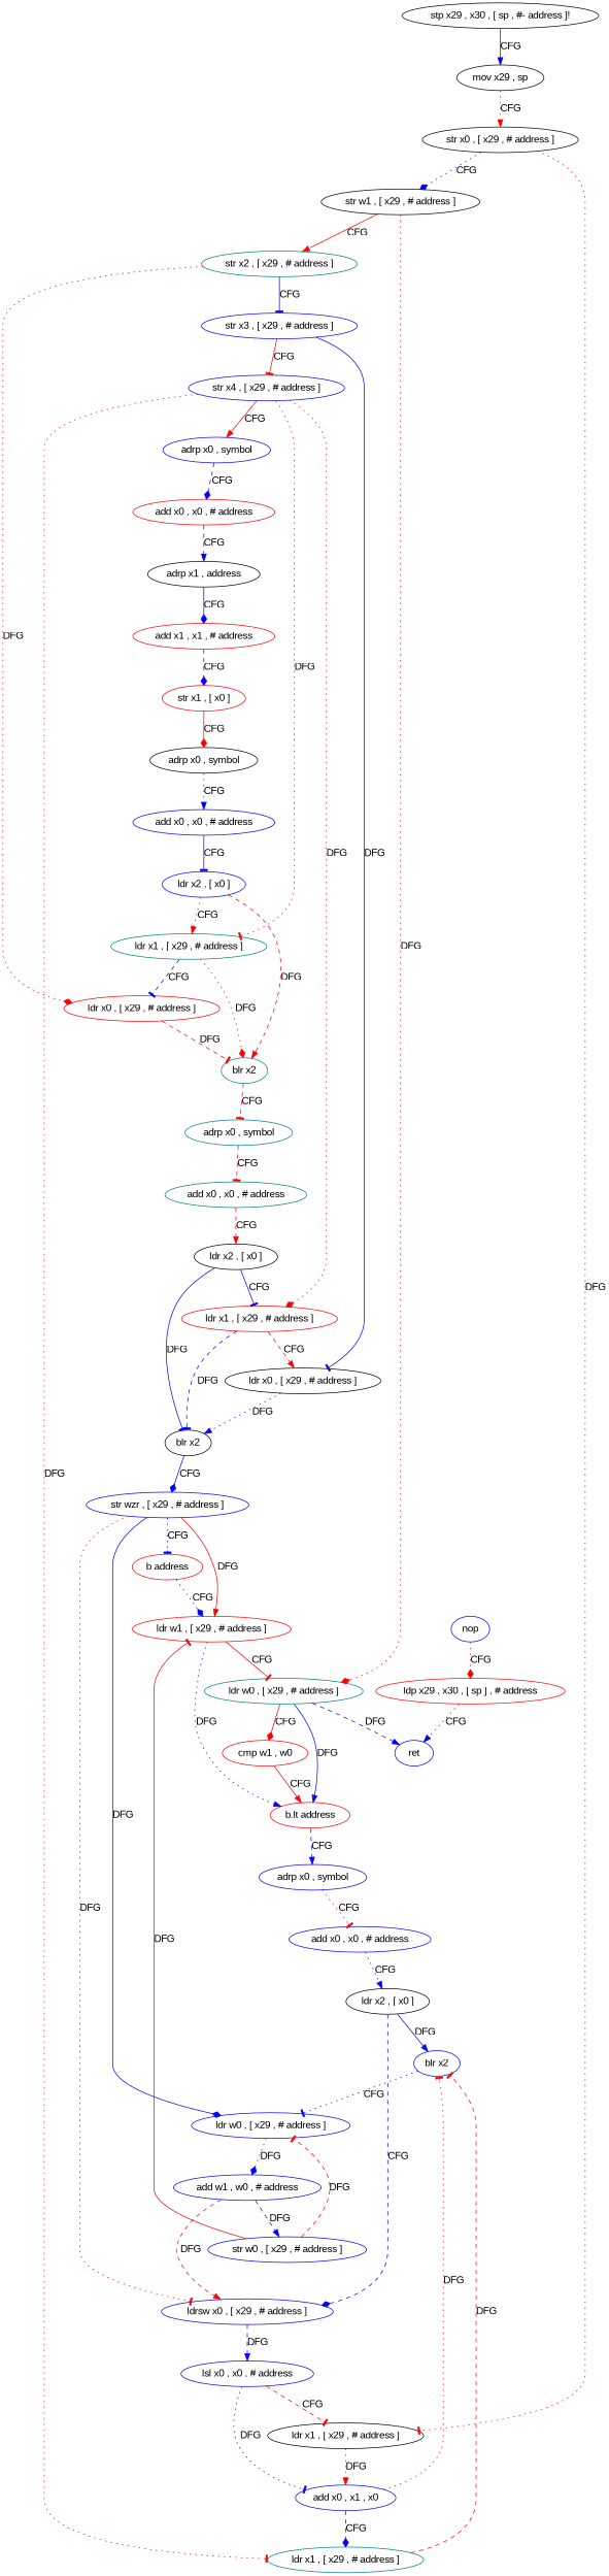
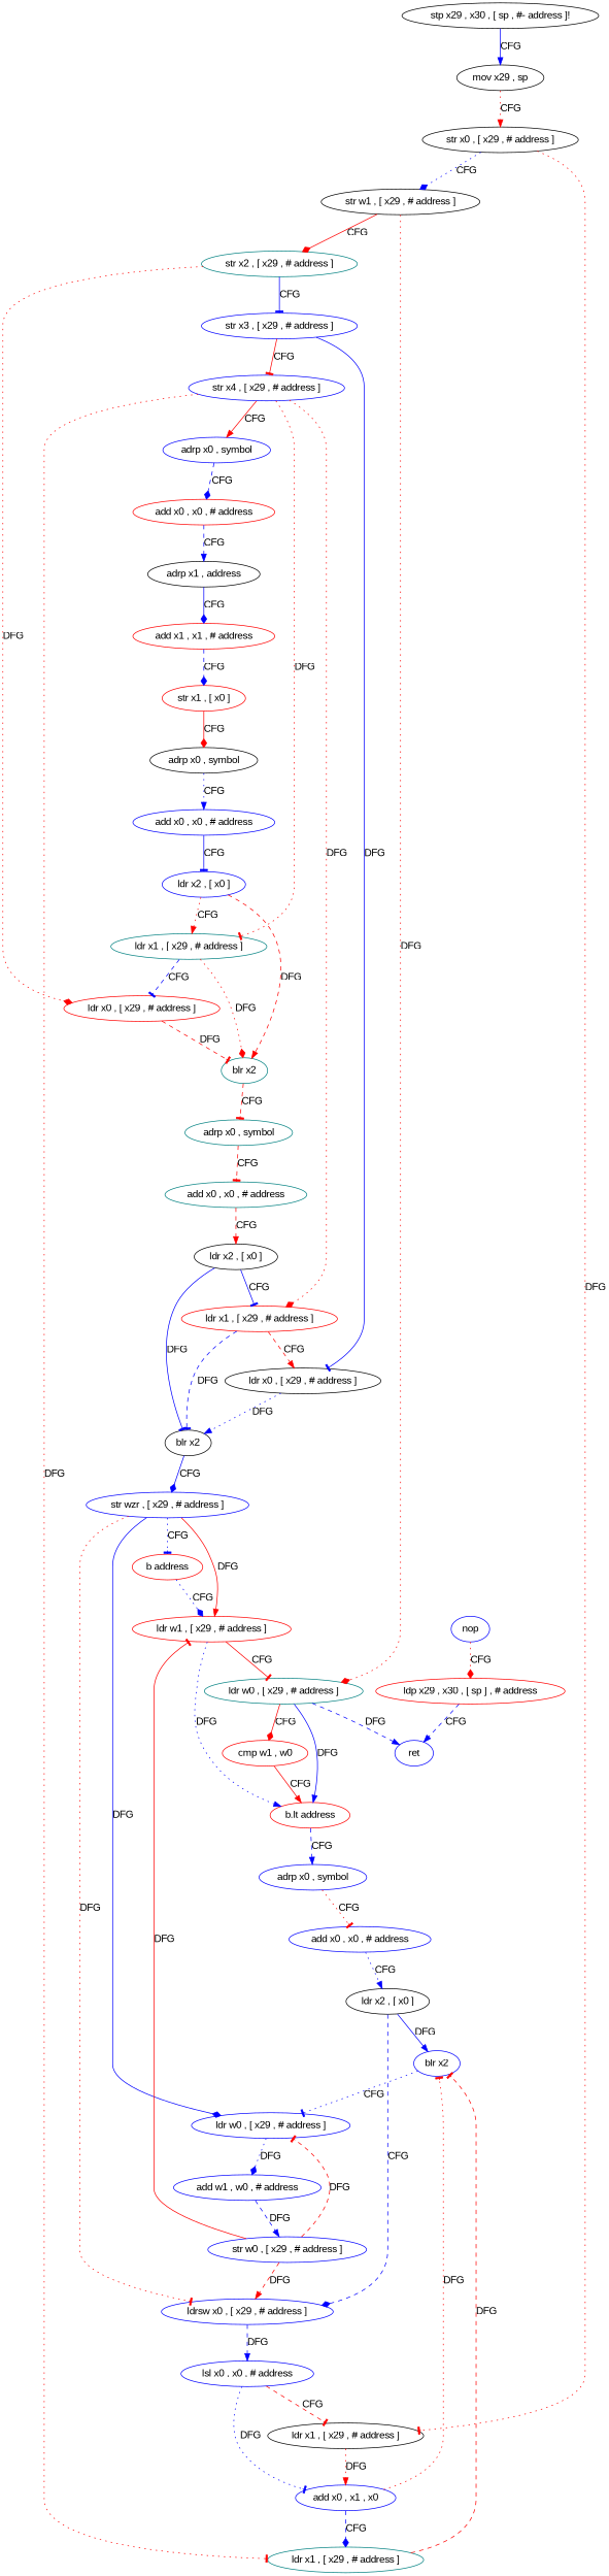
  digraph {
    fontname="Liberation Sans"
    node [color=blue fontname="Liberation Sans"]
    edge [arrowhead=tee color=blue fontname="Liberation Sans" style=dotted]
    n1 [color=black label="stp x29 , x30 , [ sp , #- address ]!"]
    n2 [color=black label="mov x29 , sp"]
    n3 [color=black label="str x0 , [ x29 , # address ]"]
    n4 [color=black label="str w1 , [ x29 , # address ]"]
    n5 [color=black label="ldr x1 , [ x29 , # address ]"]
    n6 [color=teal label="str x2 , [ x29 , # address ]"]
    n7 [color=teal label="ldr w0 , [ x29 , # address ]"]
    n8 [label="add x0 , x1 , x0"]
    n9 [label="str x3 , [ x29 , # address ]"]
    n10 [color=red label="ldr x0 , [ x29 , # address ]"]
    n11 [color=red label="b.lt address"]
    n12 [color=red label="cmp w1 , w0"]
    n13 [label=ret]
    n14 [label="str x4 , [ x29 , # address ]"]
    n15 [color=black label="ldr x0 , [ x29 , # address ]"]
    n16 [color=teal label="blr x2"]
    n17 [label="adrp x0 , symbol"]
    n18 [color=teal label="ldr x1 , [ x29 , # address ]"]
    n19 [color=red label="ldr x1 , [ x29 , # address ]"]
    n20 [color=teal label="ldr x1 , [ x29 , # address ]"]
    n21 [color=black label="blr x2"]
    n22 [color=red label="add x0 , x0 , # address"]
    n23 [label="blr x2"]
    n24 [color=black label="adrp x1 , address"]
    n25 [color=red label="add x1 , x1 , # address"]
    n26 [color=red label="str x1 , [ x0 ]"]
    n27 [color=black label="adrp x0 , symbol"]
    n28 [label="add x0 , x0 , # address"]
    n29 [label="ldr x2 , [ x0 ]"]
    n30 [color=teal label="adrp x0 , symbol"]
    n31 [color=teal label="add x0 , x0 , # address"]
    n32 [color=black label="ldr x2 , [ x0 ]"]
    n33 [label="str wzr , [ x29 , # address ]"]
    n34 [color=red label="b address"]
    n35 [color=red label="ldr w1 , [ x29 , # address ]"]
    n36 [label="ldrsw x0 , [ x29 , # address ]"]
    n37 [label="ldr w0 , [ x29 , # address ]"]
    n38 [label="lsl x0 , x0 , # address"]
    n39 [label="add w1 , w0 , # address"]
    n40 [label="adrp x0 , symbol"]
    n41 [label="add x0 , x0 , # address"]
    n42 [label=nop]
    n43 [color=red label="ldp x29 , x30 , [ sp ] , # address"]
    n44 [color=black label="ldr x2 , [ x0 ]"]
    n45 [label="str w0 , [ x29 , # address ]"]
    n1 -> n2 [arrowhead=normal label=CFG style=solid]
    n2 -> n3 [arrowhead=normal color=red label=CFG]
    n3 -> n4 [arrowhead=diamond label=CFG]
    n3 -> n5 [color=red label=DFG]
-   n4 -> n6 [arrowhead=normal color=red label=CFG style=solid]
+   n4 -> n6 [arrowhead=diamond color=red label=CFG style=solid]
    n4 -> n7 [arrowhead=diamond color=red label=DFG]
    n5 -> n8 [arrowhead=normal color=red label=DFG]
    n6 -> n9 [label=CFG style=solid]
    n6 -> n10 [arrowhead=diamond color=red label=DFG]
    n7 -> n11 [arrowhead=normal label=DFG style=solid]
    n7 -> n12 [arrowhead=diamond color=red label=CFG style=solid]
    n7 -> n13 [arrowhead=normal label=DFG style=dashed]
    n8 -> n20 [arrowhead=diamond label=CFG style=dashed]
    n8 -> n23 [color=red label=DFG]
    n9 -> n14 [color=red label=CFG style=solid]
    n9 -> n15 [label=DFG style=solid]
    n10 -> n16 [color=red label=DFG style=dashed]
    n11 -> n40 [arrowhead=normal label=CFG style=dashed]
    n12 -> n11 [arrowhead=normal color=red label=CFG style=solid]
    n14 -> n17 [arrowhead=normal color=red label=CFG style=solid]
    n14 -> n18 [color=red label=DFG]
    n14 -> n19 [arrowhead=diamond color=red label=DFG]
    n14 -> n20 [color=red label=DFG]
    n15 -> n21 [arrowhead=normal label=DFG]
    n16 -> n30 [color=red label=CFG style=dashed]
    n17 -> n22 [arrowhead=diamond label=CFG style=dashed]
    n18 -> n10 [label=CFG style=dashed]
    n18 -> n16 [arrowhead=diamond color=red label=DFG]
    n19 -> n15 [arrowhead=normal color=red label=CFG style=dashed]
    n19 -> n21 [label=DFG style=dashed]
    n20 -> n23 [color=red label=DFG style=dashed]
    n21 -> n33 [arrowhead=diamond label=CFG style=solid]
    n22 -> n24 [arrowhead=normal label=CFG style=dashed]
    n23 -> n37 [label=CFG]
    n24 -> n25 [arrowhead=diamond label=CFG style=solid]
    n25 -> n26 [arrowhead=diamond label=CFG style=dashed]
    n26 -> n27 [arrowhead=diamond color=red label=CFG style=solid]
    n27 -> n28 [arrowhead=normal label=CFG]
    n28 -> n29 [label=CFG style=solid]
    n29 -> n16 [arrowhead=normal color=red label=DFG style=dashed]
    n29 -> n18 [arrowhead=normal color=red label=CFG]
    n30 -> n31 [color=red label=CFG style=dashed]
    n31 -> n32 [arrowhead=normal color=red label=CFG style=dashed]
    n32 -> n19 [label=CFG style=solid]
    n32 -> n21 [label=DFG style=solid]
    n33 -> n34 [label=CFG]
    n33 -> n35 [arrowhead=normal color=red label=DFG style=solid]
    n33 -> n36 [color=red label=DFG]
    n33 -> n37 [arrowhead=diamond label=DFG style=solid]
    n34 -> n35 [arrowhead=diamond label=CFG]
    n35 -> n7 [color=red label=CFG style=solid]
    n35 -> n11 [arrowhead=normal label=DFG]
    n36 -> n38 [arrowhead=normal label=DFG style=dashed]
    n37 -> n39 [arrowhead=diamond label=DFG]
    n38 -> n5 [color=red label=CFG style=dashed]
    n38 -> n8 [label=DFG]
    n39 -> n45 [arrowhead=normal label=DFG style=dashed]
    n40 -> n41 [color=red label=CFG]
    n41 -> n44 [arrowhead=normal label=CFG]
    n42 -> n43 [arrowhead=diamond color=red label=CFG]
-   n43 -> n13 [arrowhead=normal label=CFG]
+   n43 -> n13 [arrowhead=normal label=CFG style=dashed]
    n44 -> n23 [arrowhead=normal label=DFG style=solid]
    n44 -> n36 [arrowhead=diamond label=CFG style=dashed]
    n45 -> n35 [color=red label=DFG style=solid]
-   n39 -> n36 [arrowhead=normal color=red label=DFG style=dashed]
+   n45 -> n36 [arrowhead=normal color=red label=DFG style=dashed]
    n45 -> n37 [color=red label=DFG style=dashed]
  }
